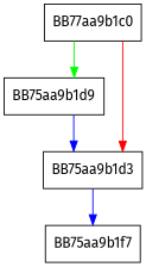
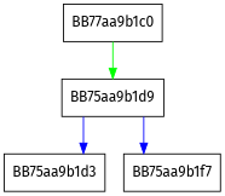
  digraph {
    fontname="Fira Sans"
    splines=ortho
    node [fontname="Fira Sans" shape=box]
    edge [color=blue fontname="Fira Sans"]
    n1 [label=BB77aa9b1c0]
    n2 [label=BB75aa9b1d9]
    BB75aa9b1d3
    BB75aa9b1f7
    n1 -> n2 [color=green]
-   n1 -> BB75aa9b1d3 [color=red]
    n2 -> BB75aa9b1d3
-   BB75aa9b1d3 -> BB75aa9b1f7
+   n2 -> BB75aa9b1f7
  }
